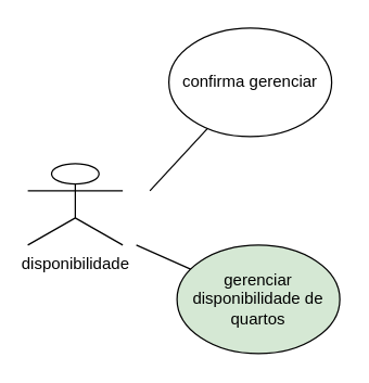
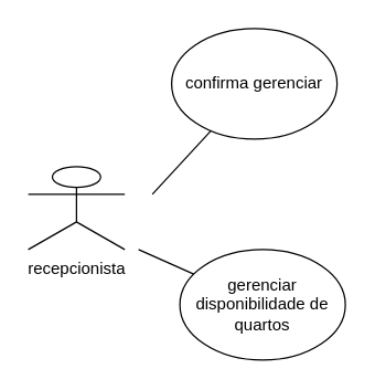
  <mxCell id="0" />
  <mxCell id="1" parent="0" />
- <mxCell id="2" value="disponibilidade" style="shape=umlActor;verticalLabelPosition=bottom;verticalAlign=top;html=1;outlineConnect=0;" parent="1" vertex="1"><mxGeometry x="20" y="120" width="70" height="60" as="geometry" /></mxCell>
+ <mxCell id="2" value="recepcionista" style="shape=umlActor;verticalLabelPosition=bottom;verticalAlign=top;html=1;outlineConnect=0;" parent="1" vertex="1"><mxGeometry x="20" y="120" width="70" height="60" as="geometry" /></mxCell>
  <mxCell id="3" value="" style="endArrow=none;html=1;rounded=0;" parent="1" target="4" edge="1"><mxGeometry width="50" height="50" relative="1" as="geometry"><mxPoint x="110" y="140" as="sourcePoint" /><mxPoint x="170" y="70" as="targetPoint" /></mxGeometry></mxCell>
  <mxCell id="4" value="confirma gerenciar" style="ellipse;whiteSpace=wrap;html=1;" parent="1" vertex="1"><mxGeometry x="124" y="20" width="120" height="80" as="geometry" /></mxCell>
  <mxCell id="5" value="" style="endArrow=none;html=1;rounded=0;" parent="1" target="6" edge="1"><mxGeometry width="50" height="50" relative="1" as="geometry"><mxPoint x="100" y="180" as="sourcePoint" /><mxPoint x="170" y="200" as="targetPoint" /></mxGeometry></mxCell>
- <mxCell id="6" value="gerenciar disponibilidade de quartos" style="ellipse;whiteSpace=wrap;html=1;fillColor=#d5e8d4;" parent="1" vertex="1"><mxGeometry x="130" y="180" width="120" height="80" as="geometry" /></mxCell>
+ <mxCell id="6" value="gerenciar disponibilidade de quartos" style="ellipse;whiteSpace=wrap;html=1;" parent="1" vertex="1"><mxGeometry x="130" y="180" width="120" height="80" as="geometry" /></mxCell>
